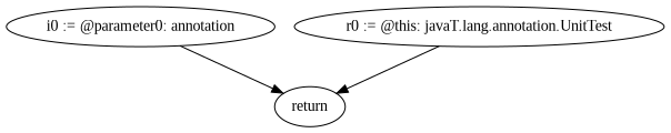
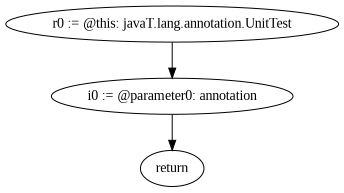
  digraph {
    fontname="Liberation Serif"
    node [fontname="Liberation Serif"]
    edge [fontname="Liberation Serif"]
    n1 [label="i0 := @parameter0: annotation"]
    "r0 := @this: javaT.lang.annotation.UnitTest"
    return
    n1 -> return
-   "r0 := @this: javaT.lang.annotation.UnitTest" -> return
+   "r0 := @this: javaT.lang.annotation.UnitTest" -> n1
  }
